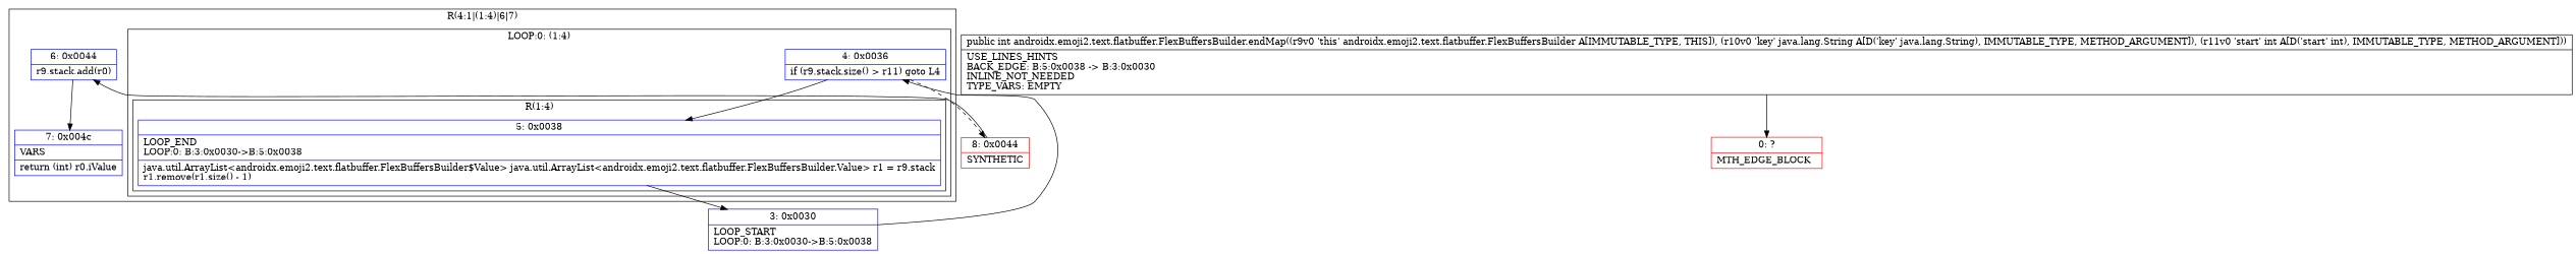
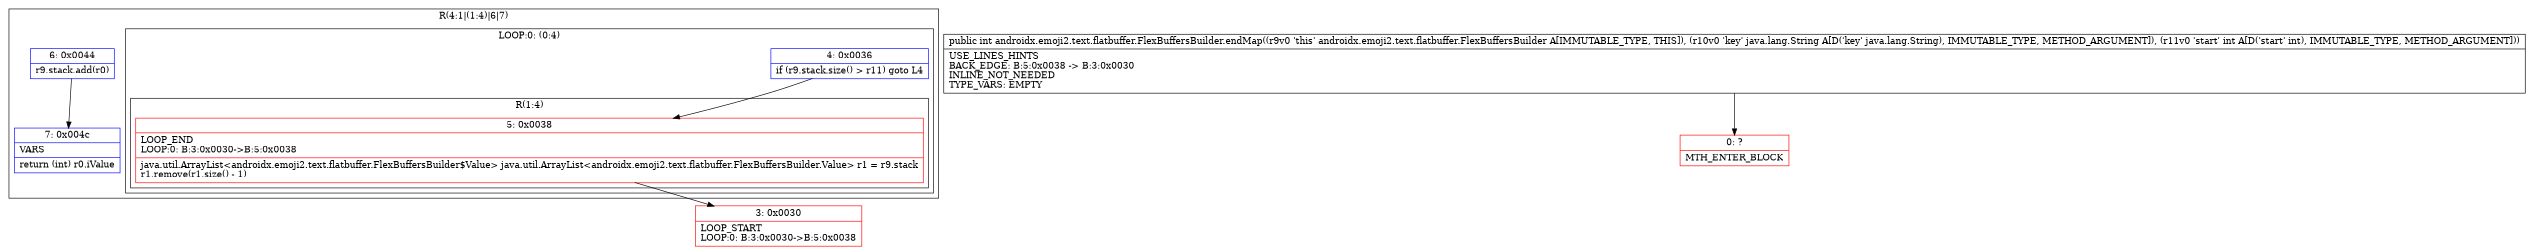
  digraph {
    node [color=blue shape=record]
-   n1 [label="{5\:\ 0x0038|LOOP_END\lLOOP:0: B:3:0x0030\-\>B:5:0x0038\l|java.util.ArrayList\<androidx.emoji2.text.flatbuffer.FlexBuffersBuilder$Value\> java.util.ArrayList\<androidx.emoji2.text.flatbuffer.FlexBuffersBuilder.Value\> r1 = r9.stack\lr1.remove(r1.size() \- 1)\l}"]
+   n1 [color=red label="{5\:\ 0x0038|LOOP_END\lLOOP:0: B:3:0x0030\-\>B:5:0x0038\l|java.util.ArrayList\<androidx.emoji2.text.flatbuffer.FlexBuffersBuilder$Value\> java.util.ArrayList\<androidx.emoji2.text.flatbuffer.FlexBuffersBuilder.Value\> r1 = r9.stack\lr1.remove(r1.size() \- 1)\l}"]
    n2 [label="{4\:\ 0x0036|if (r9.stack.size() \> r11) goto L4\l}"]
    n3 [label="{6\:\ 0x0044|r9.stack.add(r0)\l}"]
    n4 [label="{7\:\ 0x004c|VARS\l|return (int) r0.iValue\l}"]
-   n5 [label="{3\:\ 0x0030|LOOP_START\lLOOP:0: B:3:0x0030\-\>B:5:0x0038\l}"]
-   n6 [color=red label="{8\:\ 0x0044|SYNTHETIC\l}"]
-   n7 [color=red label="{0\:\ ?|MTH_EDGE_BLOCK\l}"]
+   n5 [color=red label="{3\:\ 0x0030|LOOP_START\lLOOP:0: B:3:0x0030\-\>B:5:0x0038\l}"]
+   n7 [color=red label="{0\:\ ?|MTH_ENTER_BLOCK\l}"]
    n8 [label="{public int androidx.emoji2.text.flatbuffer.FlexBuffersBuilder.endMap((r9v0 'this' androidx.emoji2.text.flatbuffer.FlexBuffersBuilder A[IMMUTABLE_TYPE, THIS]), (r10v0 'key' java.lang.String A[D('key' java.lang.String), IMMUTABLE_TYPE, METHOD_ARGUMENT]), (r11v0 'start' int A[D('start' int), IMMUTABLE_TYPE, METHOD_ARGUMENT]))  | USE_LINES_HINTS\lBACK_EDGE: B:5:0x0038 \-\> B:3:0x0030\lINLINE_NOT_NEEDED\lTYPE_VARS: EMPTY\l}" color=""]
    subgraph cluster_1 {
      label="R(4:1|(1:4)|6|7)"
      n3
      n4
      subgraph cluster_2 {
-       label="LOOP:0: (1:4)"
+       label="LOOP:0: (0:4)"
        n2
        subgraph cluster_3 {
          label="R(1:4)"
          n1
        }
      }
    }
    n1 -> n5
    n2 -> n1
-   n2 -> n6 [style=dashed]
    n3 -> n4
-   n5 -> n2
-   n6 -> n3
    n8 -> n7
  }
